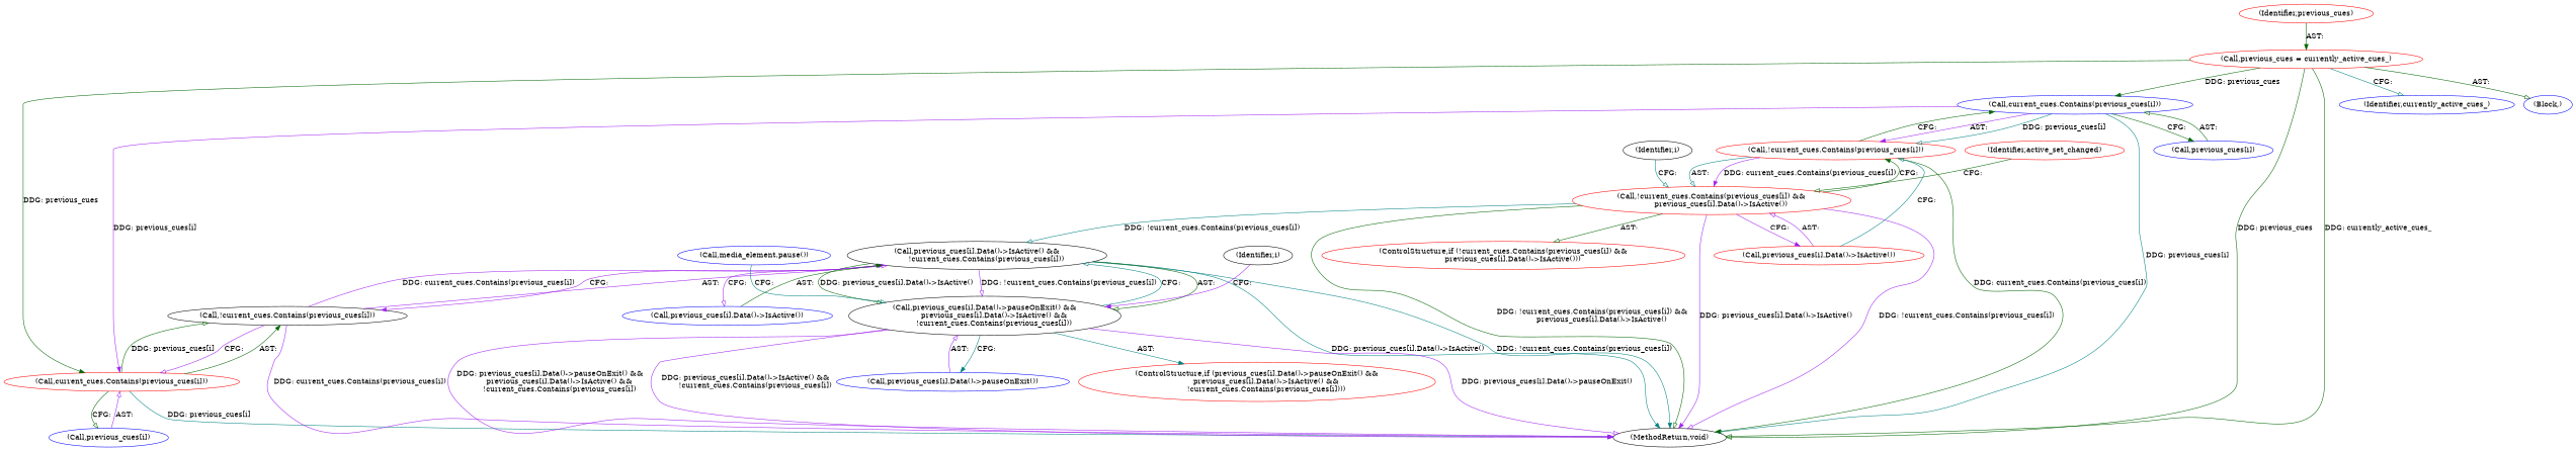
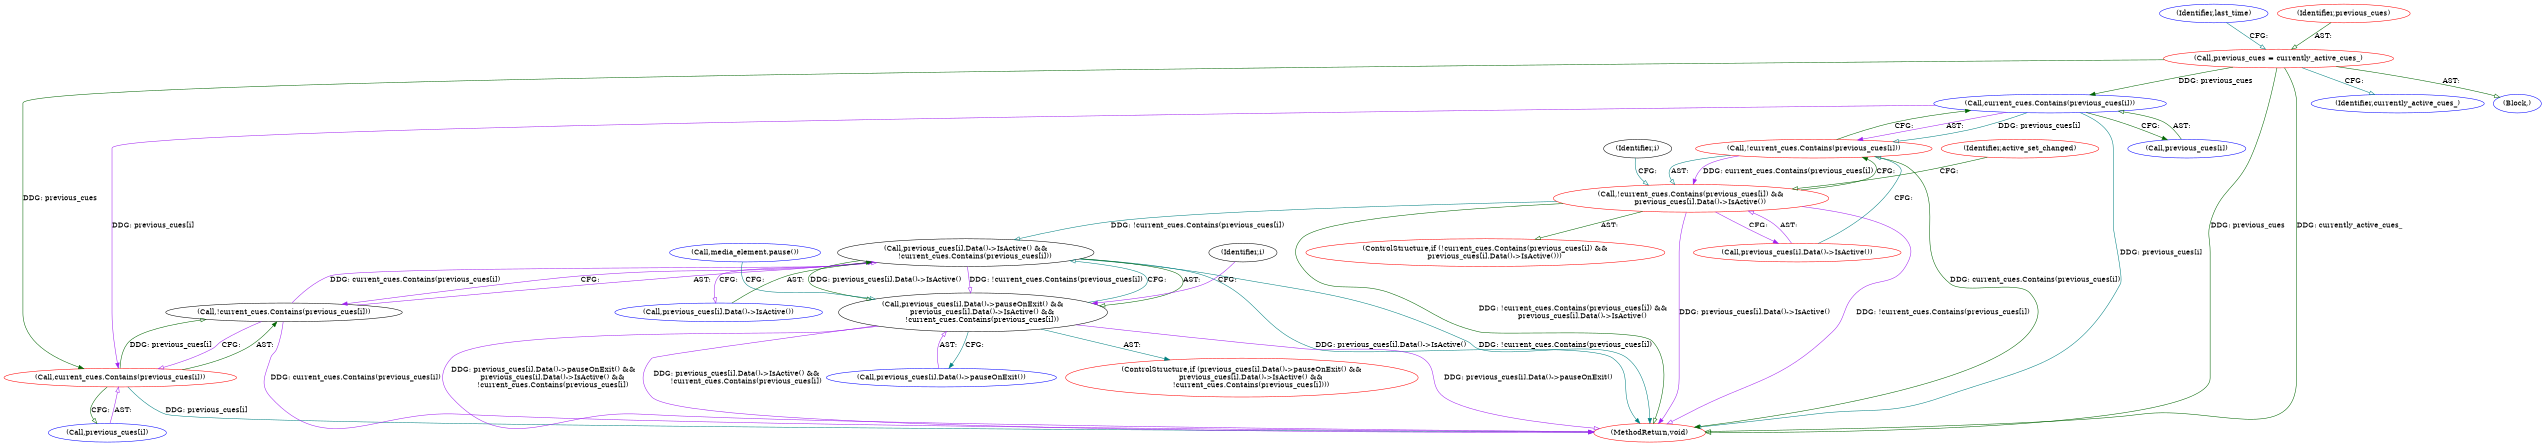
  digraph {
    node [color=blue]
    edge [arrowhead=onormal color=purple]
    n1 [label="(Call,current_cues.Contains(previous_cues[i]))"]
    n2 [color=red label="(Call,!current_cues.Contains(previous_cues[i]))"]
    n3 [color=red label="(Call,current_cues.Contains(previous_cues[i]))"]
-   n4 [color=black label="(MethodReturn,void)"]
+   n4 [color=red label="(MethodReturn,void)"]
    n5 [label="(Call,previous_cues[i])"]
    n6 [color=red label="(Call,!current_cues.Contains(previous_cues[i]) &&\n        previous_cues[i].Data()->IsActive())"]
    n7 [color=black label="(Call,!current_cues.Contains(previous_cues[i]))"]
    n8 [label="(Call,previous_cues[i])"]
    n9 [color=red label="(Call,previous_cues = currently_active_cues_)"]
    n10 [label="(Identifier,currently_active_cues_)"]
    n11 [label="(Block,)"]
    n12 [color=black label="(Call,previous_cues[i].Data()->IsActive() &&\n        !current_cues.Contains(previous_cues[i]))"]
    n13 [color=red label="(ControlStructure,if (!current_cues.Contains(previous_cues[i]) &&\n        previous_cues[i].Data()->IsActive()))"]
    n14 [color=red label="(Call,previous_cues[i].Data()->IsActive())"]
    n15 [color=black label="(Call,previous_cues[i].Data()->pauseOnExit() &&\n        previous_cues[i].Data()->IsActive() &&\n        !current_cues.Contains(previous_cues[i]))"]
    n16 [label="(Call,previous_cues[i].Data()->IsActive())"]
    n17 [label="(Call,previous_cues[i].Data()->pauseOnExit())"]
    n18 [color=red label="(ControlStructure,if (previous_cues[i].Data()->pauseOnExit() &&\n        previous_cues[i].Data()->IsActive() &&\n        !current_cues.Contains(previous_cues[i])))"]
    n19 [color=black label="(Identifier,i)"]
+   n20 [label="(Identifier,last_time)"]
    n21 [color=red label="(Identifier,previous_cues)"]
    n22 [color=black label="(Identifier,i)"]
    n23 [color=red label="(Identifier,active_set_changed)"]
    n24 [label="(Call,media_element.pause())"]
    n1 -> n2 [arrowhead=normal label="AST: "]
    n1 -> n2 [color=teal label="DDG: previous_cues[i]"]
    n1 -> n3 [arrowhead=normal label="DDG: previous_cues[i]"]
    n1 -> n4 [color=teal label="DDG: previous_cues[i]"]
    n1 -> n5 [arrowhead=normal color=darkgreen label="CFG: "]
    n2 -> n1 [arrowhead=normal color=darkgreen label="CFG: "]
    n2 -> n4 [arrowhead=normal color=darkgreen label="DDG: current_cues.Contains(previous_cues[i])"]
    n2 -> n6 [color=teal label="AST: "]
    n2 -> n6 [arrowhead=normal label="DDG: current_cues.Contains(previous_cues[i])"]
    n3 -> n4 [color=teal label="DDG: previous_cues[i]"]
    n3 -> n7 [arrowhead=normal color=darkgreen label="AST: "]
    n3 -> n7 [color=darkgreen label="DDG: previous_cues[i]"]
    n3 -> n8 [color=darkgreen label="CFG: "]
    n5 -> n1 [color=darkgreen label="AST: "]
    n6 -> n2 [arrowhead=normal color=darkgreen label="CFG: "]
    n6 -> n4 [color=darkgreen label="DDG: !current_cues.Contains(previous_cues[i]) &&\n        previous_cues[i].Data()->IsActive()"]
    n6 -> n4 [label="DDG: !current_cues.Contains(previous_cues[i])"]
    n6 -> n4 [arrowhead=normal label="DDG: previous_cues[i].Data()->IsActive()"]
    n6 -> n12 [color=teal label="DDG: !current_cues.Contains(previous_cues[i])"]
    n6 -> n13 [color=darkgreen label="AST: "]
    n6 -> n14 [arrowhead=normal label="CFG: "]
    n7 -> n3 [label="CFG: "]
    n7 -> n4 [arrowhead=normal label="DDG: current_cues.Contains(previous_cues[i])"]
    n7 -> n12 [arrowhead=normal label="AST: "]
    n7 -> n12 [label="DDG: current_cues.Contains(previous_cues[i])"]
    n8 -> n3 [label="AST: "]
    n9 -> n1 [arrowhead=normal color=darkgreen label="DDG: previous_cues"]
    n9 -> n3 [arrowhead=normal color=darkgreen label="DDG: previous_cues"]
    n9 -> n4 [color=darkgreen label="DDG: previous_cues"]
    n9 -> n4 [color=darkgreen label="DDG: currently_active_cues_"]
    n9 -> n10 [color=teal label="CFG: "]
    n9 -> n11 [color=darkgreen label="AST: "]
    n12 -> n4 [arrowhead=normal color=teal label="DDG: previous_cues[i].Data()->IsActive()"]
    n12 -> n4 [arrowhead=normal color=teal label="DDG: !current_cues.Contains(previous_cues[i])"]
    n12 -> n7 [arrowhead=normal label="CFG: "]
    n12 -> n15 [color=darkgreen label="AST: "]
    n12 -> n15 [color=darkgreen label="DDG: previous_cues[i].Data()->IsActive()"]
    n12 -> n15 [label="DDG: !current_cues.Contains(previous_cues[i])"]
    n12 -> n16 [label="CFG: "]
    n14 -> n2 [color=teal label="CFG: "]
    n14 -> n6 [label="AST: "]
    n15 -> n4 [label="DDG: previous_cues[i].Data()->pauseOnExit() &&\n        previous_cues[i].Data()->IsActive() &&\n        !current_cues.Contains(previous_cues[i])"]
    n15 -> n4 [label="DDG: previous_cues[i].Data()->IsActive() &&\n        !current_cues.Contains(previous_cues[i])"]
    n15 -> n4 [label="DDG: previous_cues[i].Data()->pauseOnExit()"]
    n15 -> n12 [color=teal label="CFG: "]
    n15 -> n17 [arrowhead=normal color=teal label="CFG: "]
    n15 -> n18 [arrowhead=normal color=teal label="AST: "]
    n16 -> n12 [arrowhead=normal color=darkgreen label="AST: "]
    n17 -> n15 [label="AST: "]
    n19 -> n6 [color=teal label="CFG: "]
-   n21 -> n9 [arrowhead=normal color=darkgreen label="AST: "]
+   n20 -> n9 [color=teal label="CFG: "]
+   n21 -> n9 [color=darkgreen label="AST: "]
    n22 -> n15 [arrowhead=normal label="CFG: "]
    n23 -> n6 [color=darkgreen label="CFG: "]
    n24 -> n15 [color=teal label="CFG: "]
  }
